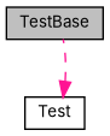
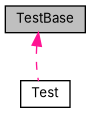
  digraph {
    fontname=Inter
    node [color=black fontname=Inter fontsize=10 shape=record style=filled]
    n1 [fillcolor=grey75 fontcolor=black height=0.2 label=TestBase width=0.4]
    n2 [fillcolor=white height=0.2 label=Test width=0.4]
-   n2 -> n1 [color=deeppink dir=back fontname=Inter fontsize=10 labelfontname=Helvetica labelfontsize=10 style=dashed]
+   n1 -> n2 [color=deeppink dir=back fontname=Inter fontsize=10 labelfontname=Helvetica labelfontsize=10 style=dashed]
  }
